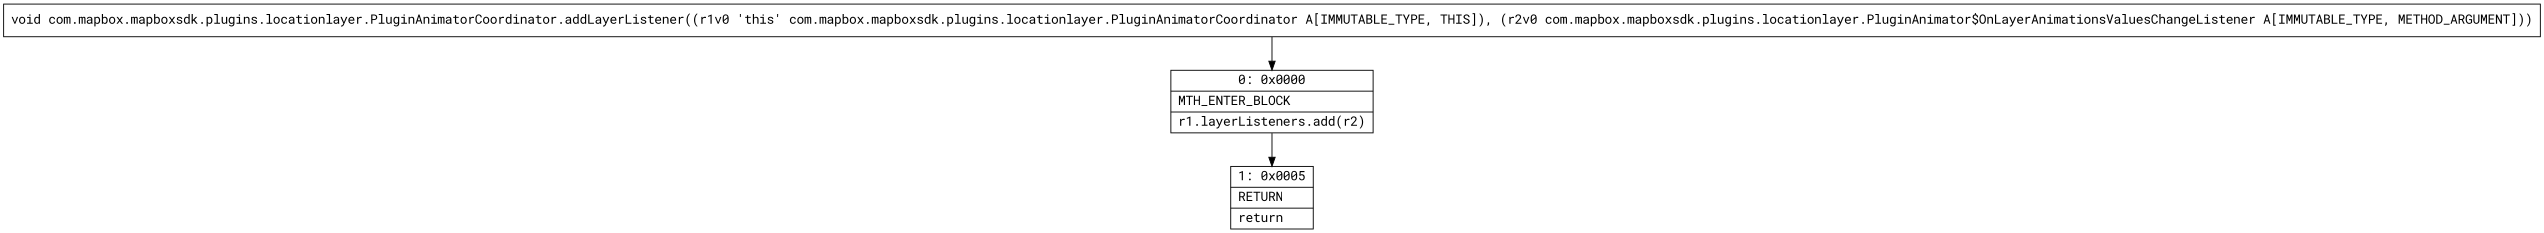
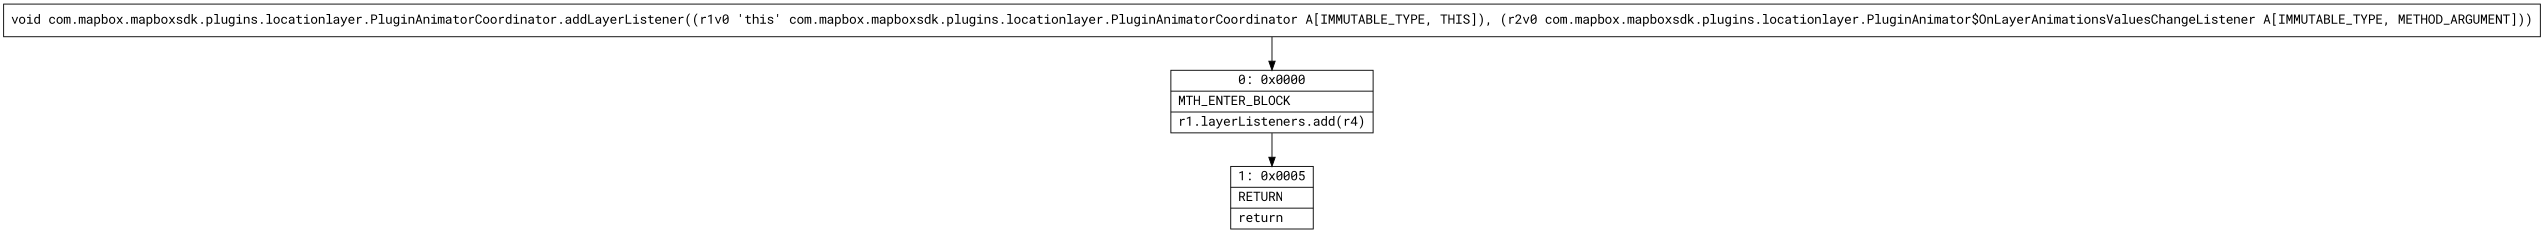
  digraph {
    fontname="Roboto Mono"
    node [shape=record fontname="Roboto Mono"]
    edge [fontname="Roboto Mono"]
-   n1 [label="{0\:\ 0x0000|MTH_ENTER_BLOCK\l|r1.layerListeners.add(r2)\l}"]
+   n1 [label="{0\:\ 0x0000|MTH_ENTER_BLOCK\l|r1.layerListeners.add(r4)\l}"]
    n2 [label="{1\:\ 0x0005|RETURN\l|return\l}"]
    n3 [label="{void com.mapbox.mapboxsdk.plugins.locationlayer.PluginAnimatorCoordinator.addLayerListener((r1v0 'this' com.mapbox.mapboxsdk.plugins.locationlayer.PluginAnimatorCoordinator A[IMMUTABLE_TYPE, THIS]), (r2v0 com.mapbox.mapboxsdk.plugins.locationlayer.PluginAnimator$OnLayerAnimationsValuesChangeListener A[IMMUTABLE_TYPE, METHOD_ARGUMENT])) }"]
    n1 -> n2
    n3 -> n1
  }
